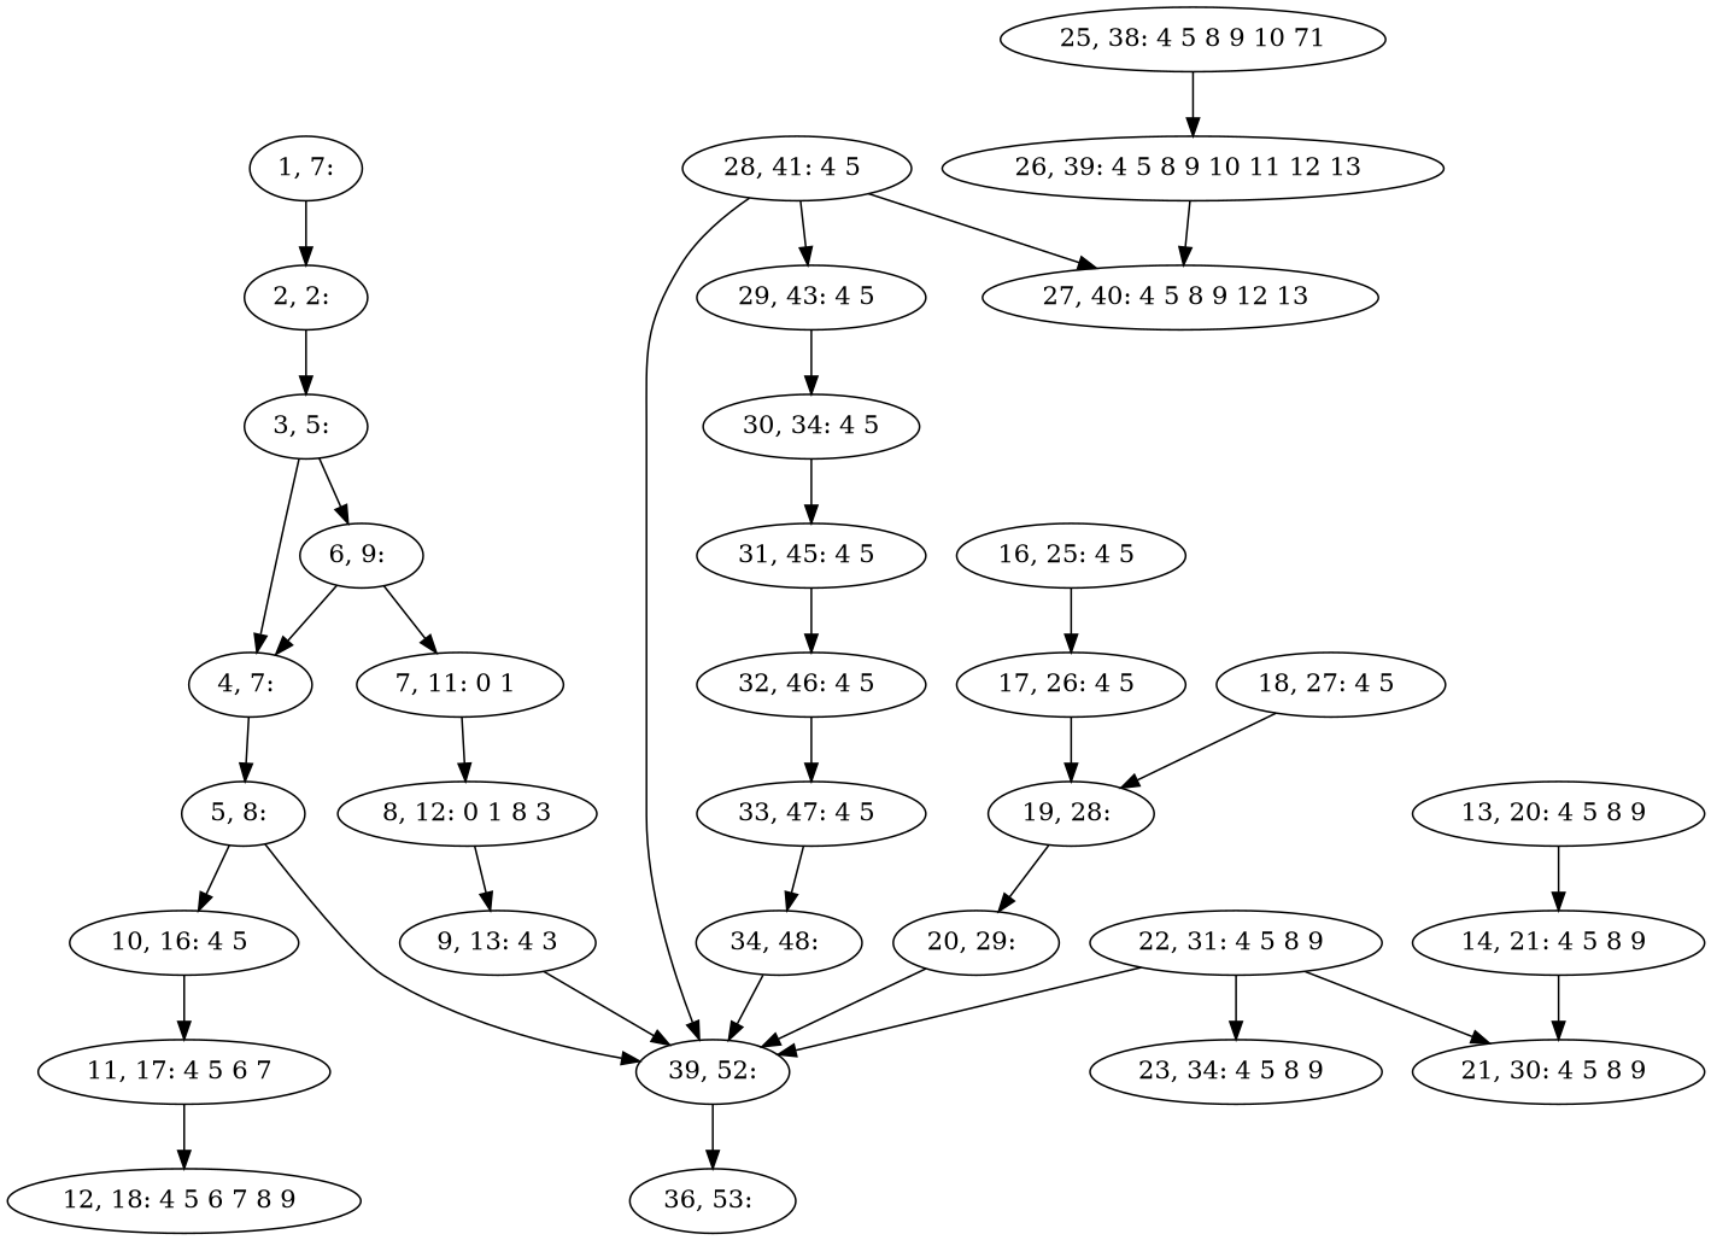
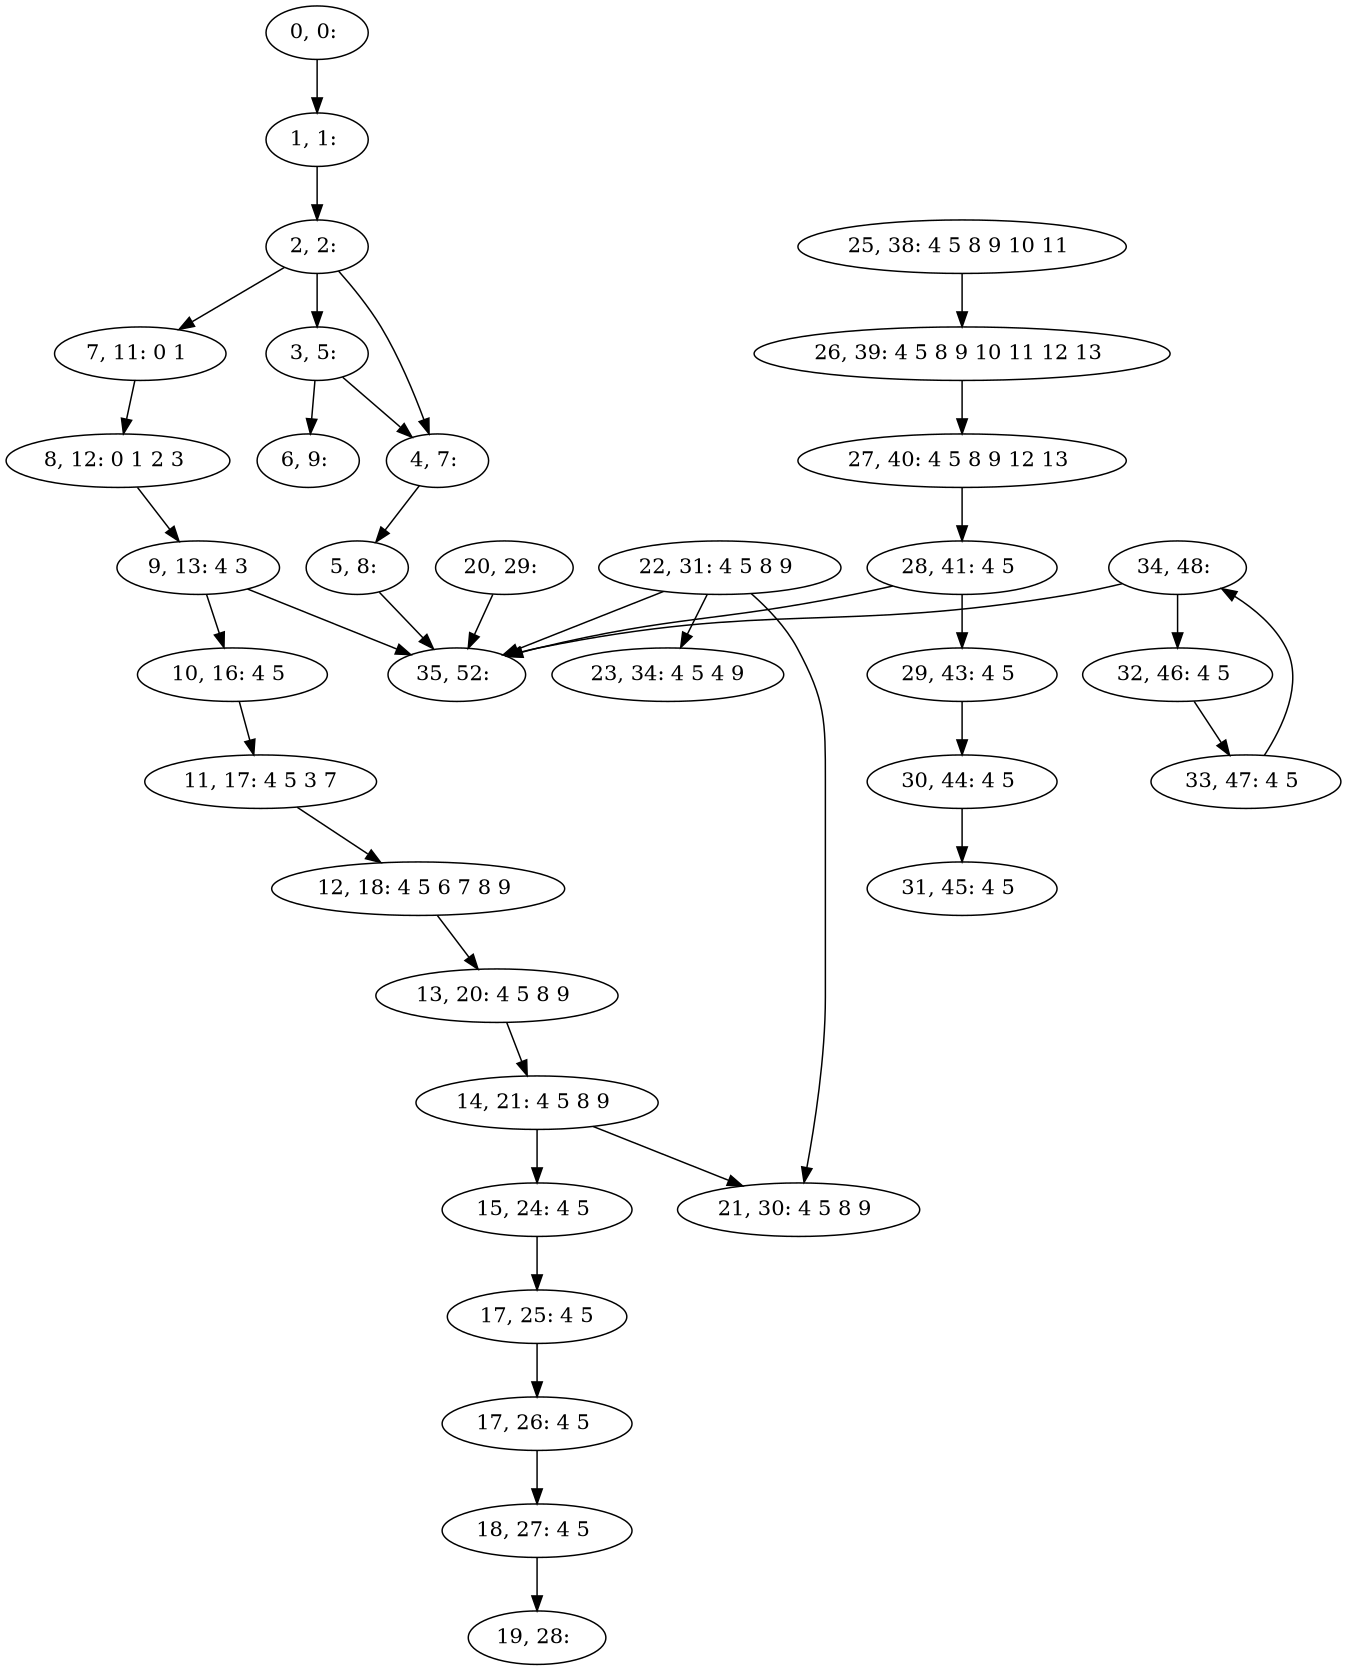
  digraph {
-   n2 [label="1, 7:"]
+   n1 [label="0, 0: "]
+   n2 [label="1, 1: "]
    n3 [label="2, 2: "]
    n4 [label="3, 5: "]
    n5 [label="4, 7: "]
    n6 [label="6, 9: "]
    n7 [label="5, 8: "]
    n8 [label="7, 11: 0 1 "]
-   n9 [label="39, 52:"]
-   n10 [label="36, 53: "]
-   n11 [label="8, 12: 0 1 8 3"]
+   n9 [label="35, 52: "]
+   n11 [label="8, 12: 0 1 2 3 "]
    n12 [label="9, 13: 4 3"]
    n13 [label="10, 16: 4 5 "]
-   n14 [label="11, 17: 4 5 6 7 "]
+   n14 [label="11, 17: 4 5 3 7"]
    n15 [label="12, 18: 4 5 6 7 8 9 "]
    n16 [label="13, 20: 4 5 8 9 "]
    n17 [label="14, 21: 4 5 8 9 "]
+   n18 [label="15, 24: 4 5 "]
    n19 [label="21, 30: 4 5 8 9 "]
-   n20 [label="16, 25: 4 5 "]
+   n20 [label="17, 25: 4 5"]
    n21 [label="17, 26: 4 5 "]
    n22 [label="18, 27: 4 5 "]
    n23 [label="19, 28: "]
    n24 [label="20, 29: "]
    n25 [label="22, 31: 4 5 8 9 "]
-   n26 [label="23, 34: 4 5 8 9 "]
-   n27 [label="25, 38: 4 5 8 9 10 71"]
+   n26 [label="23, 34: 4 5 4 9"]
+   n27 [label="25, 38: 4 5 8 9 10 11 "]
    n28 [label="26, 39: 4 5 8 9 10 11 12 13 "]
    n29 [label="29, 43: 4 5 "]
-   n30 [label="30, 34: 4 5"]
+   n30 [label="30, 44: 4 5 "]
    n31 [label="27, 40: 4 5 8 9 12 13 "]
    n32 [label="28, 41: 4 5 "]
    n33 [label="31, 45: 4 5 "]
    n34 [label="32, 46: 4 5 "]
    n35 [label="33, 47: 4 5 "]
    n36 [label="34, 48: "]
+   n1 -> n2
    n2 -> n3
    n3 -> n4
-   n6 -> n5
+   n3 -> n5
    n4 -> n5
    n4 -> n6
    n5 -> n7
-   n6 -> n8
+   n3 -> n8
    n7 -> n9
    n8 -> n11
-   n9 -> n10
    n11 -> n12
    n12 -> n9
-   n7 -> n13
+   n12 -> n13
    n13 -> n14
    n14 -> n15
+   n15 -> n16
    n16 -> n17
+   n17 -> n18
    n17 -> n19
+   n18 -> n20
    n20 -> n21
-   n21 -> n23
+   n21 -> n22
    n22 -> n23
-   n23 -> n24
    n24 -> n9
    n25 -> n9
    n25 -> n19
    n25 -> n26
    n27 -> n28
    n28 -> n31
    n29 -> n30
    n30 -> n33
-   n32 -> n31
+   n31 -> n32
    n32 -> n9
    n32 -> n29
-   n33 -> n34
+   n36 -> n34
    n34 -> n35
    n35 -> n36
    n36 -> n9
  }
